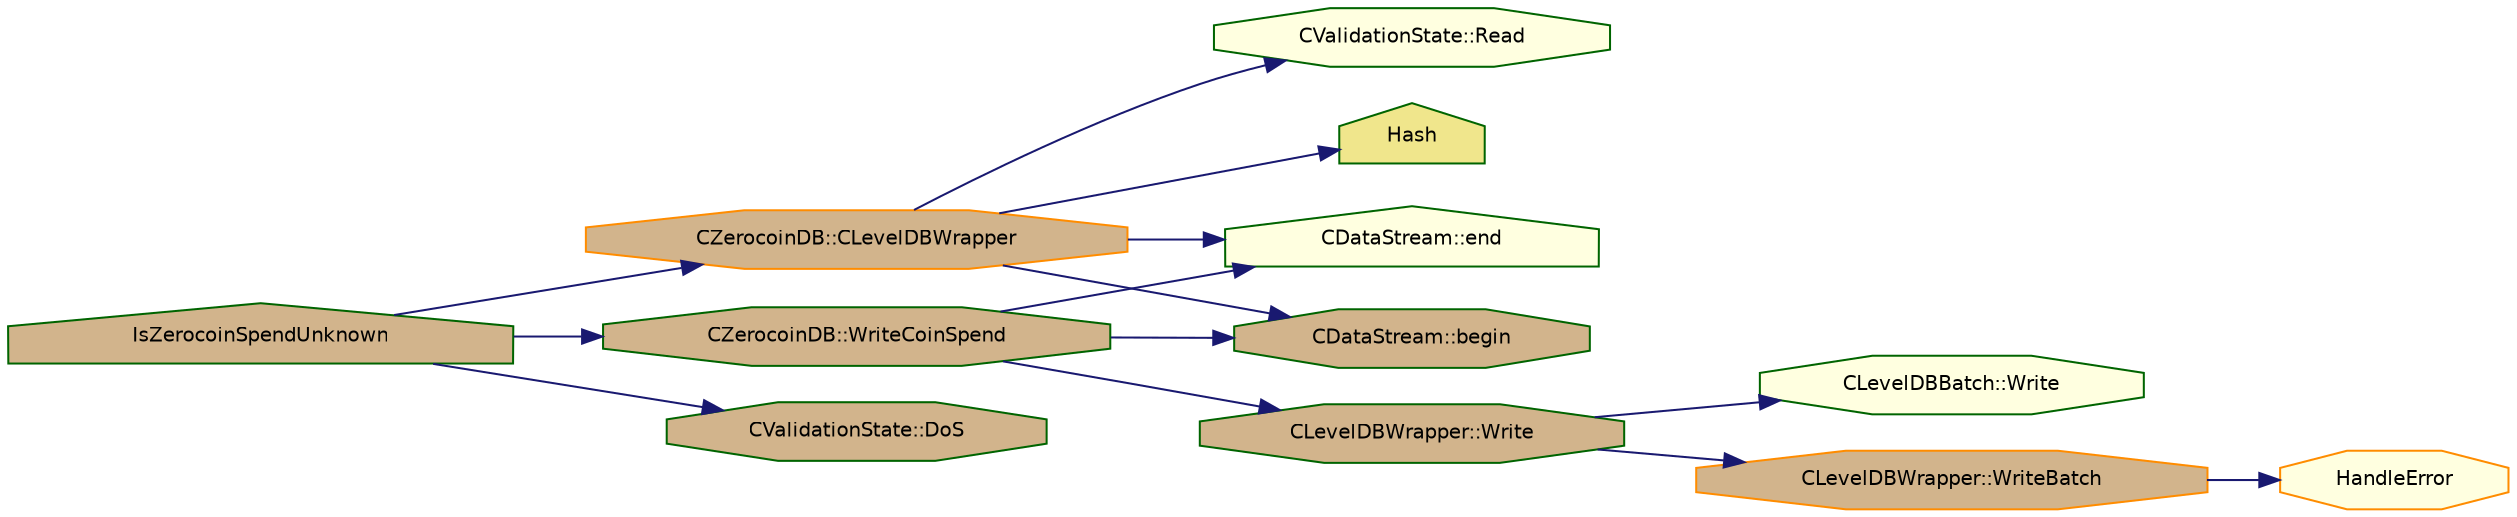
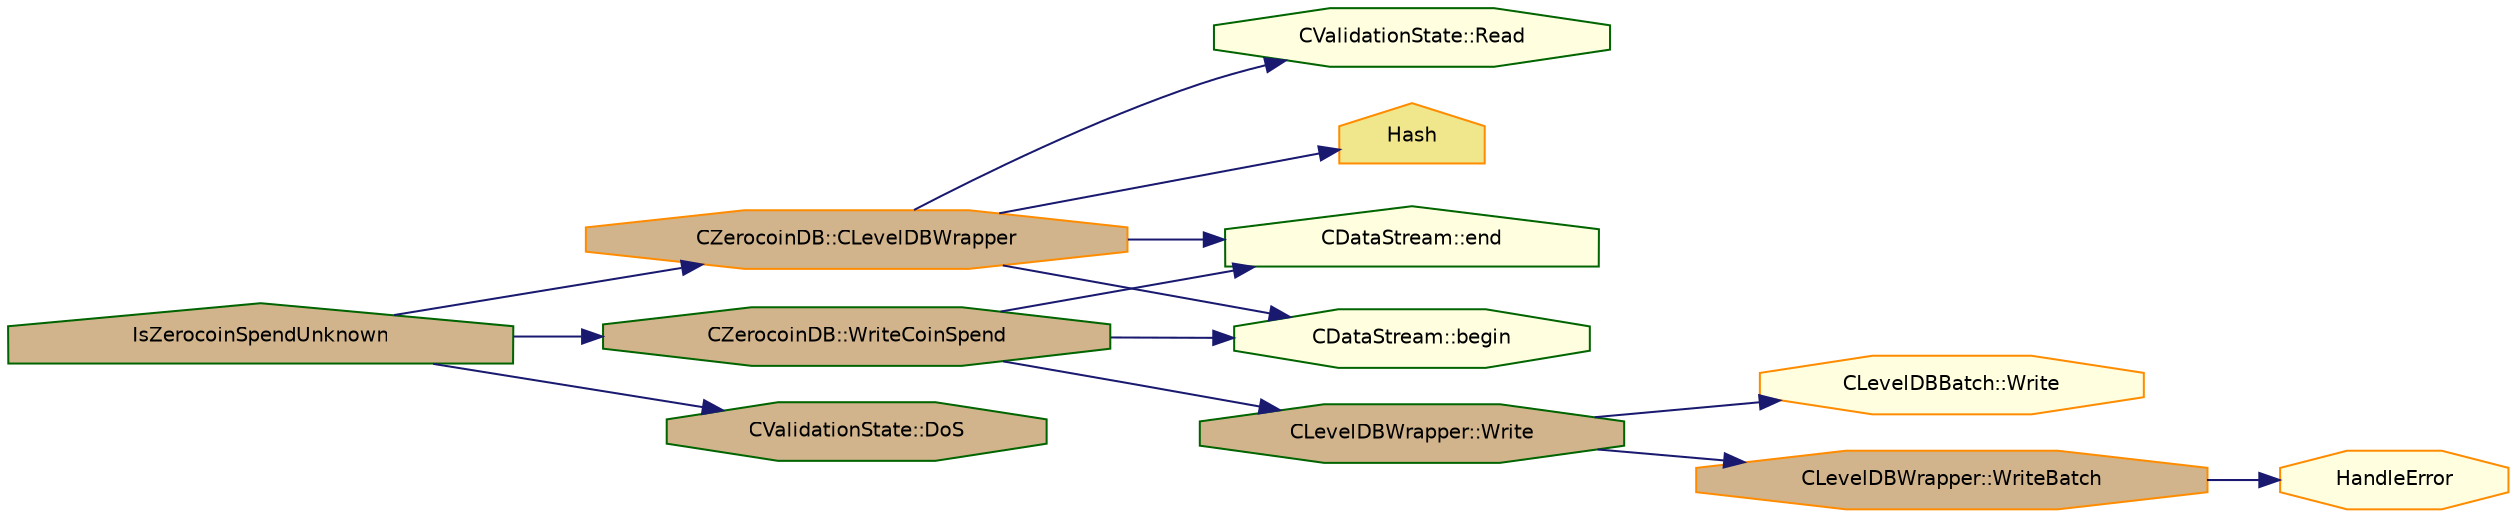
  digraph {
    rankdir=LR
    node [color=darkgreen fillcolor=tan fontname=Helvetica fontsize=10 shape=octagon style=filled]
    edge [color=midnightblue fontname=Helvetica fontsize=10 labelfontname=Helvetica labelfontsize=10 style=solid]
    n1 [fontcolor=black height=0.2 label=IsZerocoinSpendUnknown shape=house width=0.4]
    n2 [color=darkorange height=0.2 label="CZerocoinDB::CLevelDBWrapper" width=0.4]
    n3 [height=0.2 label="CZerocoinDB::WriteCoinSpend" width=0.4]
    n4 [height=0.2 label="CValidationState::DoS" width=0.4]
-   n5 [fillcolor=khaki height=0.2 label=Hash shape=house width=0.4]
-   n6 [height=0.2 label="CDataStream::begin" width=0.4]
+   n5 [color=darkorange fillcolor=khaki height=0.2 label=Hash shape=house width=0.4]
+   n6 [fillcolor=lightyellow height=0.2 label="CDataStream::begin" width=0.4]
    n7 [fillcolor=lightyellow height=0.2 label="CDataStream::end" shape=house width=0.4]
    n8 [fillcolor=lightyellow height=0.2 label="CValidationState::Read" width=0.4]
    n9 [height=0.2 label="CLevelDBWrapper::Write" width=0.4]
-   n10 [fillcolor=lightyellow height=0.2 label="CLevelDBBatch::Write" width=0.4]
+   n10 [color=darkorange fillcolor=lightyellow height=0.2 label="CLevelDBBatch::Write" width=0.4]
    n11 [color=darkorange height=0.2 label="CLevelDBWrapper::WriteBatch" width=0.4]
    n12 [color=darkorange fillcolor=lightyellow height=0.2 label=HandleError width=0.4]
    n1 -> n2
    n1 -> n3
    n1 -> n4
    n2 -> n5
    n2 -> n6
    n2 -> n7
    n2 -> n8
    n3 -> n6
    n3 -> n7
    n3 -> n9
    n9 -> n10
    n9 -> n11
    n11 -> n12
  }
